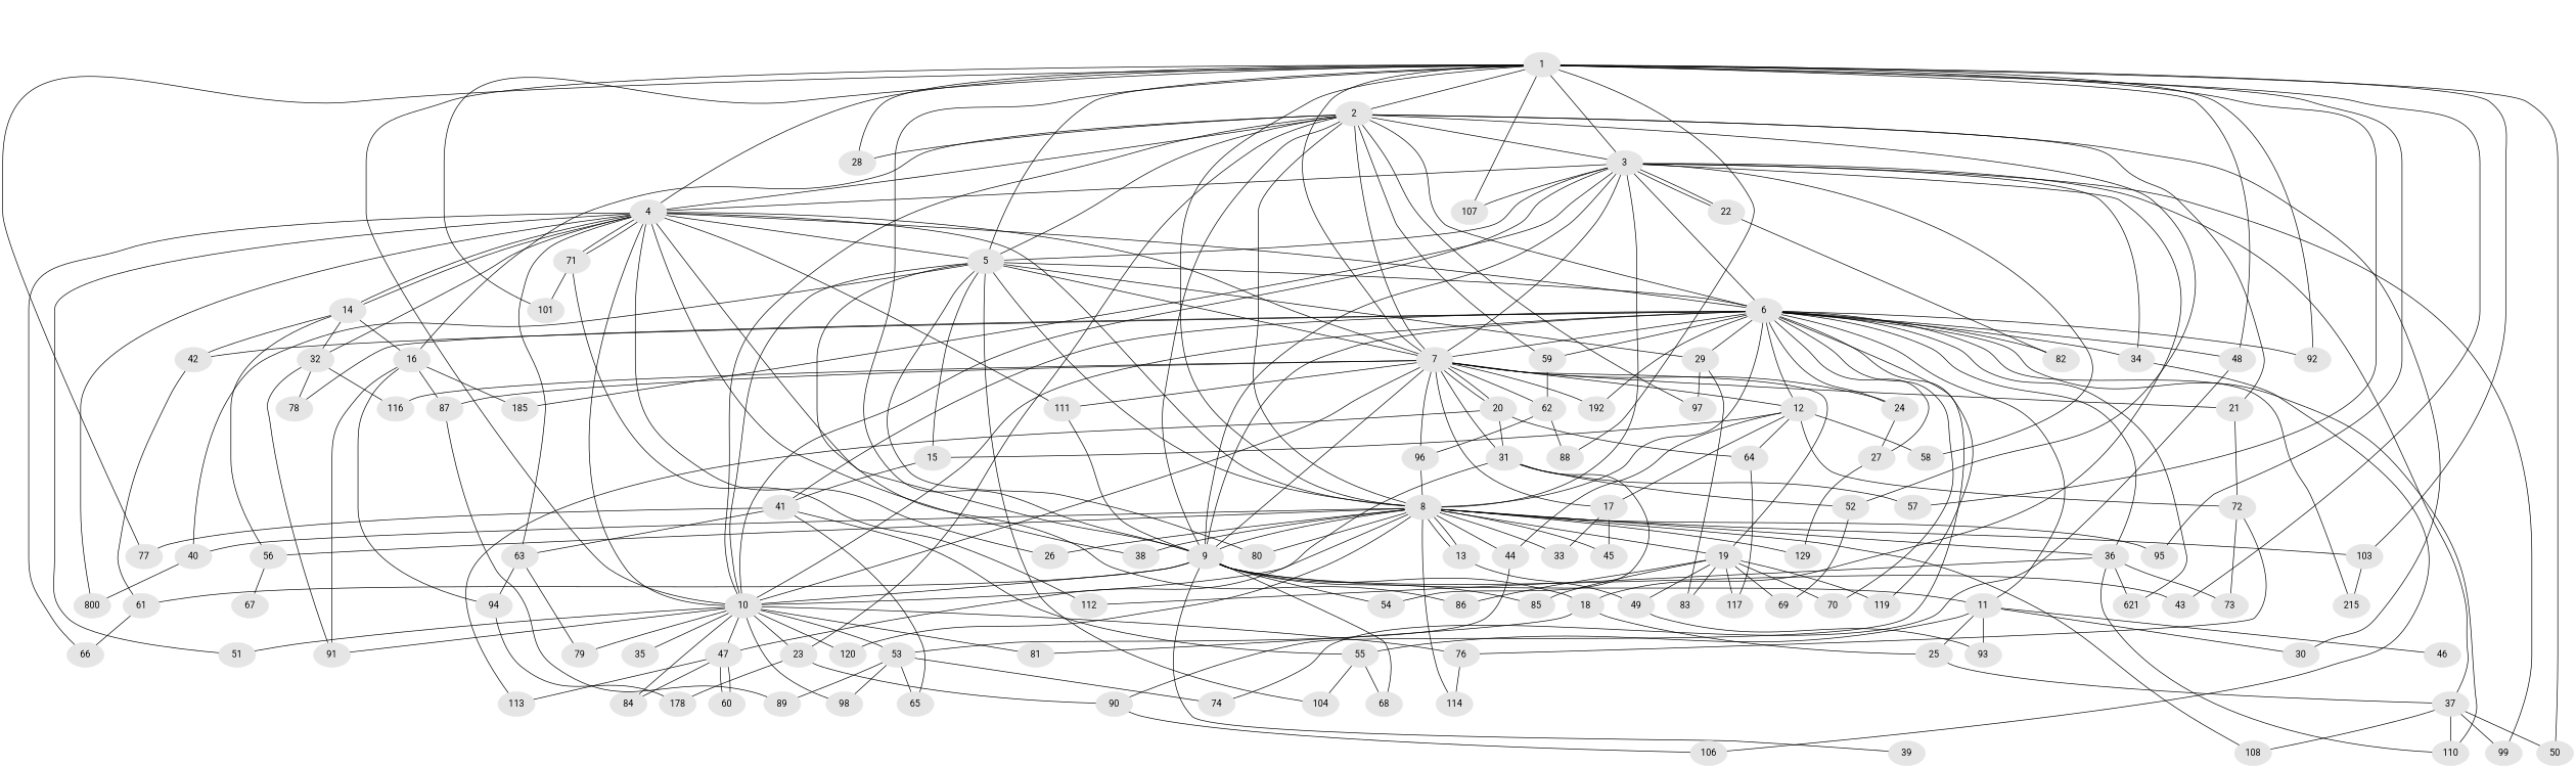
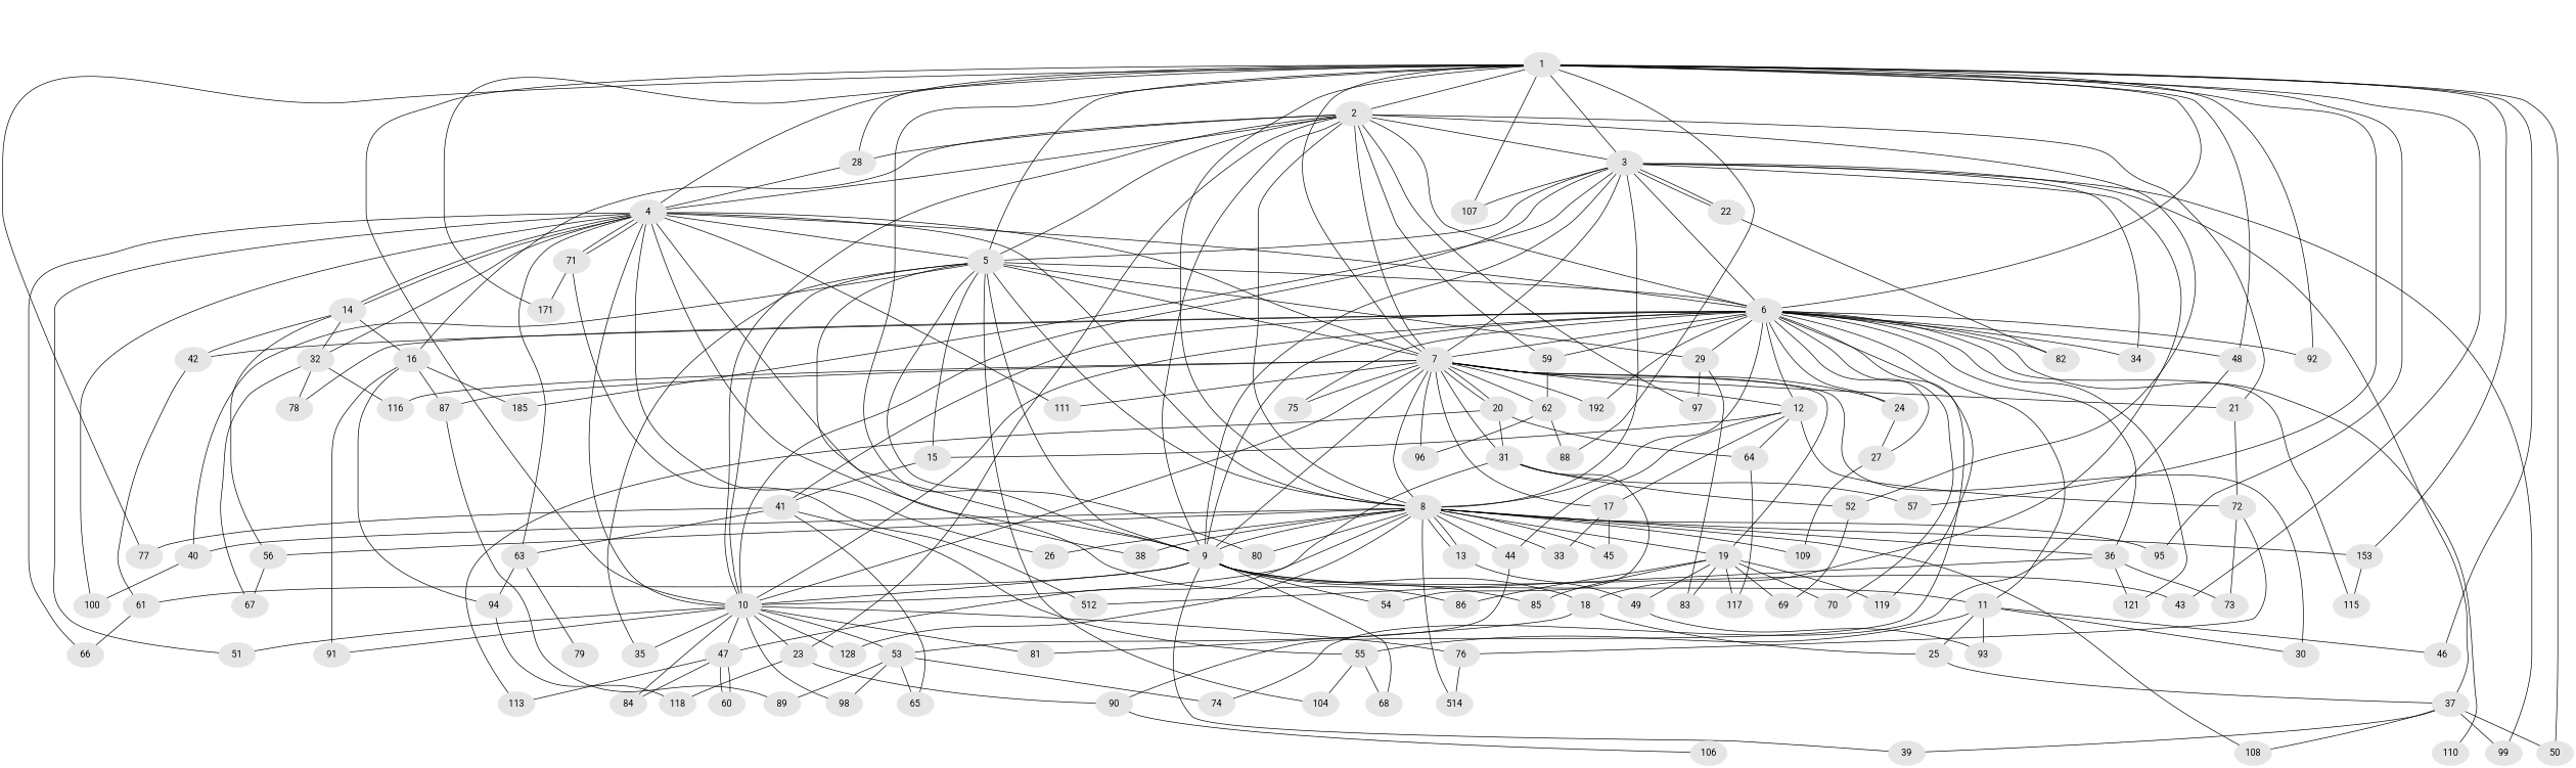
  graph {
    fontname=Roboto
    node [color=gray90 fontname=Roboto style=filled]
    edge [fontname=Roboto]
    1
    2
    3
    4
    5
    6
    7
    8
    9
    10
    28
    43
    46
    48
    50
    57
    77
    88
    92
    95
-   101
-   103
+   101 [label=171]
+   103 [label=153]
    107
    16
    21
    23
    30
    52
    59
    97
    18
    22
    34
    37
-   58
    99
    n37 [label=185]
    14
    26
    32
    38
    51
    63
    66
    71
-   100 [label=800]
+   100
    111
    15
    29
    35
    40
    80
    86
    104
    11
    12
    24
    27
    36
    41
    42
    70
+   75
    78
    82
    90
    n67 [label=192]
    110
-   115 [label=215]
+   115
    119
-   121 [label=621]
+   121
    17
    19
    20
    31
    62
    87
    96
    116
    13
    33
    44
    45
    56
    108
-   109 [label=129]
-   114
-   120
+   109
+   114 [label=514]
+   120 [label=128]
    39
    54
    61
    68
    85
    47
    53
    76
    79
    81
    84
    91
    98
    74
    94
    72
-   118 [label=178]
+   118
    69
    25
    106
    67
-   112
+   112 [label=512]
    83
    55
    93
    64
    73
    65
    49
    117
    113
    89
    60
    1 -- 2
    1 -- 3
    1 -- 4
    1 -- 5
+   1 -- 6
    1 -- 7
    1 -- 8
    1 -- 9
    1 -- 10
    1 -- 28
    1 -- 43
+   1 -- 46
    1 -- 48
    1 -- 50
    1 -- 57
    1 -- 77
    1 -- 88
    1 -- 92
    1 -- 95
    1 -- 101
    1 -- 103
    1 -- 107
    2 -- 3
    2 -- 4
    2 -- 5
    2 -- 6
    2 -- 7
    2 -- 8
    2 -- 9
    2 -- 10
    2 -- 28
    2 -- 16
    2 -- 21
    2 -- 23
-   2 -- 30
+   7 -- 30
    2 -- 52
    2 -- 59
    2 -- 97
-   3 -- 4
+   28 -- 4
    3 -- 5
    3 -- 6
    3 -- 7
    3 -- 8
    3 -- 9
    3 -- 10
    3 -- 107
    3 -- 18
    3 -- 22
    3 -- 22
    3 -- 34
    3 -- 37
-   3 -- 58
    3 -- 99
    3 -- n37
    4 -- 5
    4 -- 6
    4 -- 7
    4 -- 8
    4 -- 9
    4 -- 10
    4 -- 14
    4 -- 14
    4 -- 26
    4 -- 32
    4 -- 38
    4 -- 51
    4 -- 63
    4 -- 66
    4 -- 71
    4 -- 71
    4 -- 100
    4 -- 111
    5 -- 6
    5 -- 7
    5 -- 8
-   111 -- 9
+   5 -- 9
    5 -- 10
    5 -- 15
    5 -- 29
+   5 -- 35
    5 -- 40
    5 -- 80
    5 -- 86
    5 -- 104
    6 -- 7
    6 -- 8
    6 -- 9
    6 -- 10
    6 -- 48
    6 -- 92
    6 -- 59
    6 -- 34
    6 -- 29
    6 -- 11
    6 -- 12
    6 -- 24
    6 -- 27
    6 -- 36
    6 -- 41
    6 -- 42
    6 -- 70
+   6 -- 75
    6 -- 78
    6 -- 82
    6 -- 90
    6 -- n67
    6 -- 110
    6 -- 115
    6 -- 119
    6 -- 121
-   96 -- 8
+   7 -- 8
    7 -- 9
    7 -- 10
    7 -- 21
    7 -- 111
    7 -- 12
    7 -- 24
+   7 -- 75
    7 -- n67
    7 -- 17
    7 -- 19
    7 -- 20
    7 -- 20
    7 -- 31
    7 -- 62
    7 -- 87
    7 -- 96
    7 -- 116
    8 -- 9
    8 -- 10
    8 -- 95
    8 -- 103
    8 -- 26
    8 -- 38
    8 -- 40
    8 -- 80
    8 -- 36
    8 -- 19
    8 -- 13
    8 -- 13
    8 -- 33
    8 -- 44
    8 -- 45
    8 -- 56
    8 -- 108
    8 -- 109
    8 -- 114
    8 -- 120
    9 -- 10
    9 -- 43
    9 -- 18
    9 -- 11
    9 -- 39
    9 -- 54
    9 -- 61
    9 -- 68
    9 -- 85
    10 -- 23
    10 -- 51
    10 -- 35
    10 -- 120
    10 -- 47
    10 -- 53
    10 -- 76
-   10 -- 79
    10 -- 81
    10 -- 84
    10 -- 91
    10 -- 98
    48 -- 74
    103 -- 115
    16 -- n37
    16 -- 87
    16 -- 91
    16 -- 94
    21 -- 72
    23 -- 90
    23 -- 118
    52 -- 69
    59 -- 62
    18 -- 81
    18 -- 25
    22 -- 82
-   34 -- 106
    37 -- 50
    37 -- 99
    37 -- 108
-   37 -- 110
+   37 -- 39
    14 -- 16
    14 -- 32
    14 -- 42
    14 -- 56
    32 -- 78
    32 -- 116
-   32 -- 91
+   32 -- 67
    63 -- 79
    63 -- 94
    71 -- 101
    71 -- 112
    15 -- 41
    29 -- 97
    29 -- 83
    40 -- 100
    11 -- 46
    11 -- 30
    11 -- 25
    11 -- 55
    11 -- 93
-   12 -- 58
    12 -- 15
    12 -- 17
    12 -- 44
    12 -- 72
    12 -- 64
    24 -- 27
    27 -- 109
-   36 -- 110
    36 -- 121
    36 -- 112
    36 -- 73
    41 -- 77
    41 -- 63
    41 -- 55
    41 -- 65
    42 -- 61
    90 -- 106
    17 -- 33
    17 -- 45
    19 -- 86
    19 -- 70
    19 -- 119
    19 -- 85
    19 -- 69
    19 -- 83
    19 -- 49
    19 -- 117
    20 -- 31
    20 -- 64
    20 -- 113
    31 -- 57
    31 -- 52
    31 -- 54
    31 -- 47
    62 -- 88
    62 -- 96
    87 -- 89
    13 -- 49
    44 -- 53
    56 -- 67
    61 -- 66
    47 -- 84
    47 -- 113
    47 -- 60
    47 -- 60
    53 -- 98
    53 -- 74
    53 -- 65
    53 -- 89
    76 -- 114
    94 -- 118
    72 -- 76
    72 -- 73
    25 -- 37
    55 -- 104
    55 -- 68
    64 -- 117
    49 -- 93
  }
